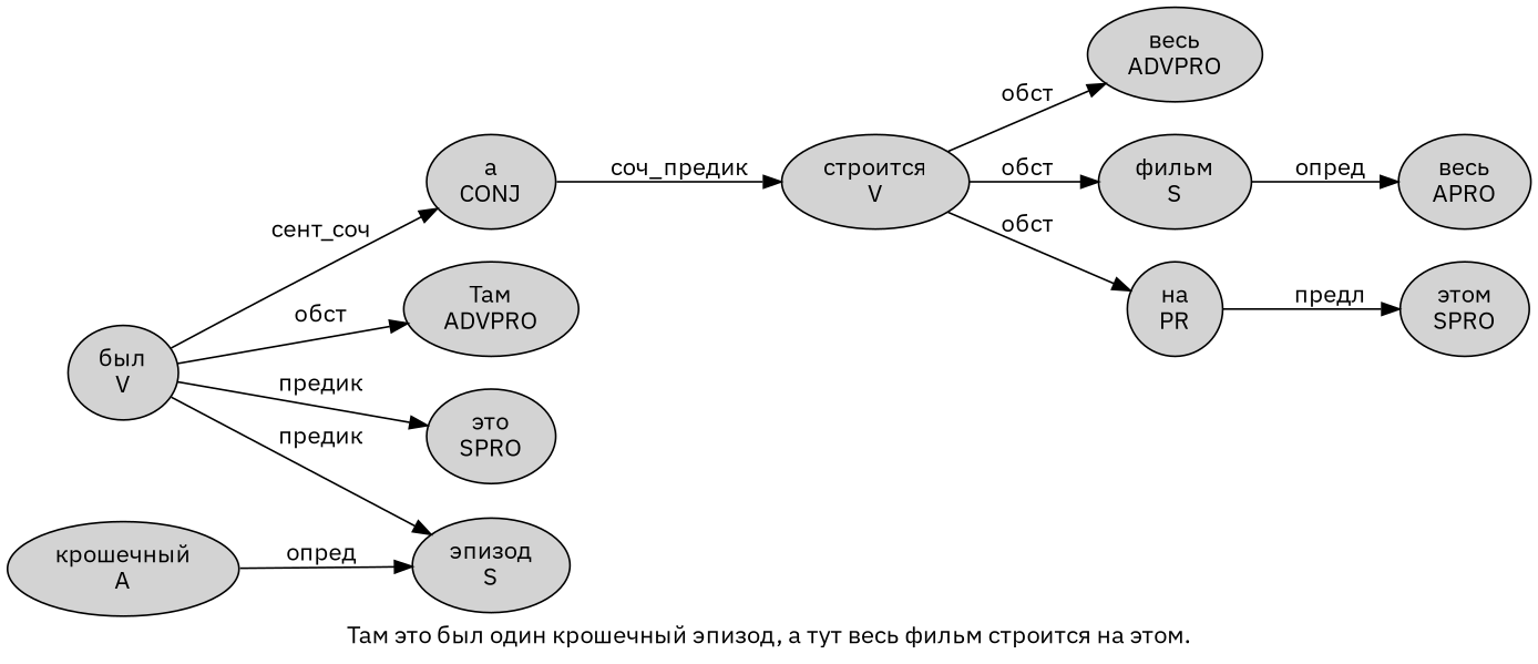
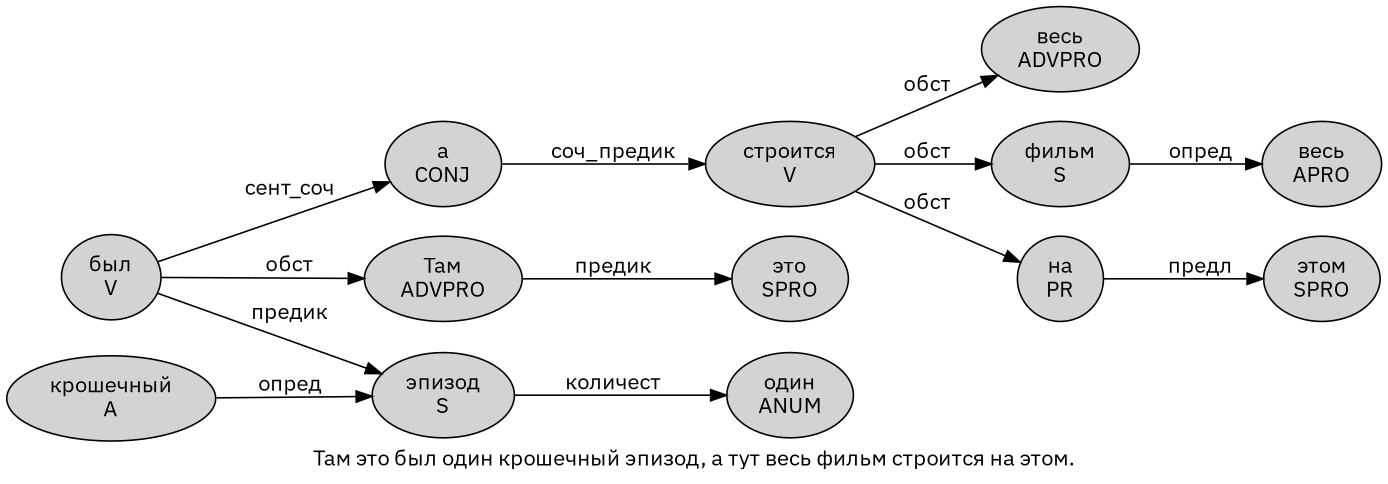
  digraph {
    fontname="IBM Plex Sans"
    label="Там это был один крошечный эпизод, а тут весь фильм строится на этом."
    rankdir=LR
    node [fillcolor=lightgray fontname="IBM Plex Sans" penwidth=1 shape=ellipse style=filled]
    edge [fontname="IBM Plex Sans"]
    n1 [label="Там\nADVPRO"]
    n2 [label="это\nSPRO"]
    n3 [label="был\nV"]
    n4 [label="эпизод\nS"]
    n5 [label="а\nCONJ"]
+   n6 [label="один\nANUM"]
    n7 [label="строится\nV"]
    n8 [label="крошечный\nA"]
    n9 [label="весь\nADVPRO"]
    n10 [label="фильм\nS"]
    n11 [label="на\nPR"]
    n12 [label="весь\nAPRO"]
    n13 [label="этом\nSPRO"]
    n3 -> n1 [label="обст"]
-   n3 -> n2 [label="предик"]
+   n1 -> n2 [label="предик"]
    n3 -> n4 [label="предик"]
    n3 -> n5 [label="сент_соч"]
+   n4 -> n6 [label="количест"]
    n5 -> n7 [label="соч_предик"]
    n7 -> n9 [label="обст"]
    n7 -> n10 [label="обст"]
    n7 -> n11 [label="обст"]
    n8 -> n4 [label="опред"]
    n10 -> n12 [label="опред"]
    n11 -> n13 [label="предл"]
  }
